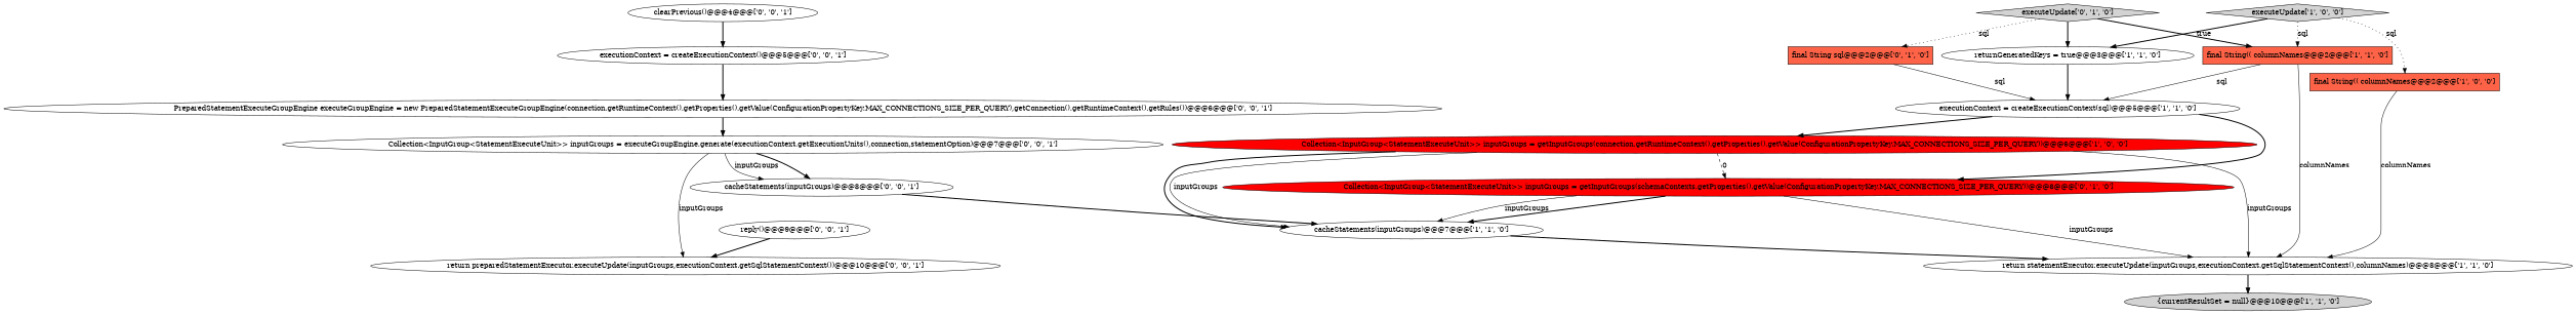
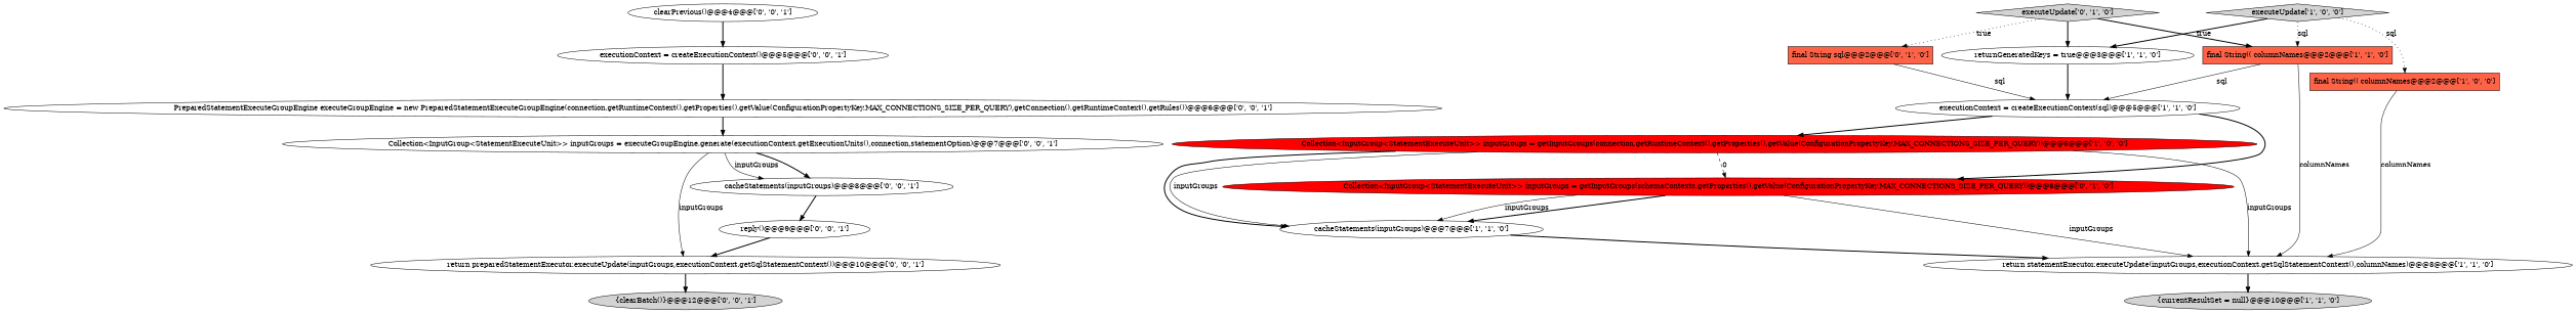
  digraph {
    node [fillcolor=white shape=ellipse style=filled]
    edge [style=bold]
    n1 [fillcolor=lightgray label="{currentResultSet = null}@@@10@@@['1', '1', '0']"]
    n2 [fillcolor=tomato label="final String(( columnNames@@@2@@@['1', '1', '0']" shape=box]
    n3 [label="executionContext = createExecutionContext(sql)@@@5@@@['1', '1', '0']"]
    n4 [label="return statementExecutor.executeUpdate(inputGroups,executionContext.getSqlStatementContext(),columnNames)@@@8@@@['1', '1', '0']"]
    n5 [fillcolor=red label="Collection<InputGroup<StatementExecuteUnit>> inputGroups = getInputGroups(connection.getRuntimeContext().getProperties().getValue(ConfigurationPropertyKey.MAX_CONNECTIONS_SIZE_PER_QUERY))@@@6@@@['1', '0', '0']"]
    n6 [fillcolor=red label="Collection<InputGroup<StatementExecuteUnit>> inputGroups = getInputGroups(schemaContexts.getProperties().getValue(ConfigurationPropertyKey.MAX_CONNECTIONS_SIZE_PER_QUERY))@@@6@@@['0', '1', '0']"]
    n7 [fillcolor=tomato label="final String(( columnNames@@@2@@@['1', '0', '0']" shape=box]
    n8 [fillcolor=lightgray label="executeUpdate['1', '0', '0']" shape=diamond]
    n9 [label="returnGeneratedKeys = true@@@3@@@['1', '1', '0']"]
    n10 [label="clearPrevious()@@@4@@@['0', '0', '1']"]
    n11 [label="executionContext = createExecutionContext()@@@5@@@['0', '0', '1']"]
    n12 [label="PreparedStatementExecuteGroupEngine executeGroupEngine = new PreparedStatementExecuteGroupEngine(connection.getRuntimeContext().getProperties().getValue(ConfigurationPropertyKey.MAX_CONNECTIONS_SIZE_PER_QUERY),getConnection().getRuntimeContext().getRules())@@@6@@@['0', '0', '1']"]
    n13 [label="cacheStatements(inputGroups)@@@8@@@['0', '0', '1']"]
    n14 [label="reply()@@@9@@@['0', '0', '1']"]
    n15 [label="return preparedStatementExecutor.executeUpdate(inputGroups,executionContext.getSqlStatementContext())@@@10@@@['0', '0', '1']"]
    n16 [label="cacheStatements(inputGroups)@@@7@@@['1', '1', '0']"]
+   n17 [fillcolor=lightgray label="{clearBatch()}@@@12@@@['0', '0', '1']"]
    n18 [label="Collection<InputGroup<StatementExecuteUnit>> inputGroups = executeGroupEngine.generate(executionContext.getExecutionUnits(),connection,statementOption)@@@7@@@['0', '0', '1']"]
    n19 [fillcolor=tomato label="final String sql@@@2@@@['0', '1', '0']" shape=box]
    n20 [fillcolor=lightgray label="executeUpdate['0', '1', '0']" shape=diamond]
    n2 -> n3 [label=sql style=solid]
    n2 -> n4 [label=columnNames style=solid]
    n3 -> n5
    n3 -> n6
    n4 -> n1
    n5 -> n4 [label=inputGroups style=solid]
    n5 -> n6 [label=0 style=dashed]
    n5 -> n16 [label=inputGroups style=solid]
    n5 -> n16
    n6 -> n4 [label=inputGroups style=solid]
    n6 -> n16
    n6 -> n16 [label=inputGroups style=solid]
    n7 -> n4 [label=columnNames style=solid]
    n8 -> n2 [label=sql style=dotted]
    n8 -> n7 [label=sql style=dotted]
    n8 -> n9
    n9 -> n3
    n10 -> n11
    n11 -> n12
    n12 -> n18
-   n13 -> n16
+   n13 -> n14
    n14 -> n15
+   n15 -> n17
    n16 -> n4
    n18 -> n13
    n18 -> n13 [label=inputGroups style=solid]
    n18 -> n15 [label=inputGroups style=solid]
    n19 -> n3 [label=sql style=solid]
    n20 -> n2 [label=true]
    n20 -> n9
-   n20 -> n19 [label=sql style=dotted]
+   n20 -> n19 [label=true style=dotted]
  }
